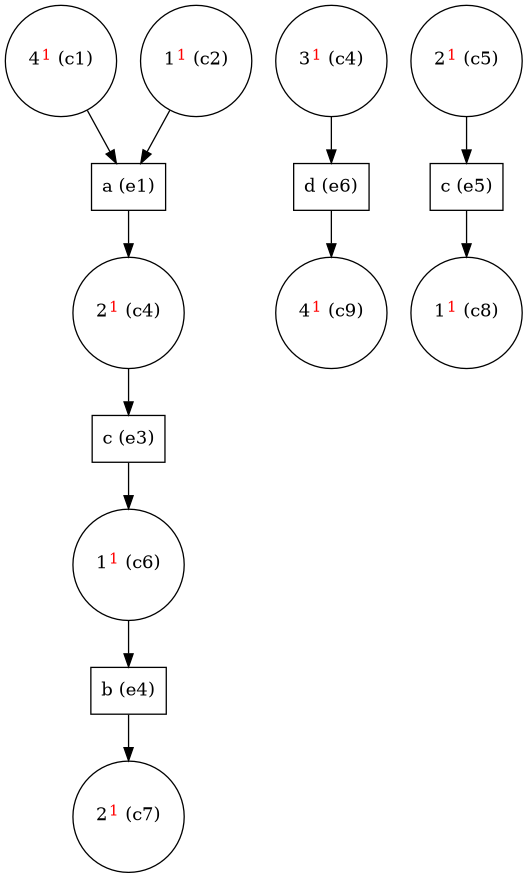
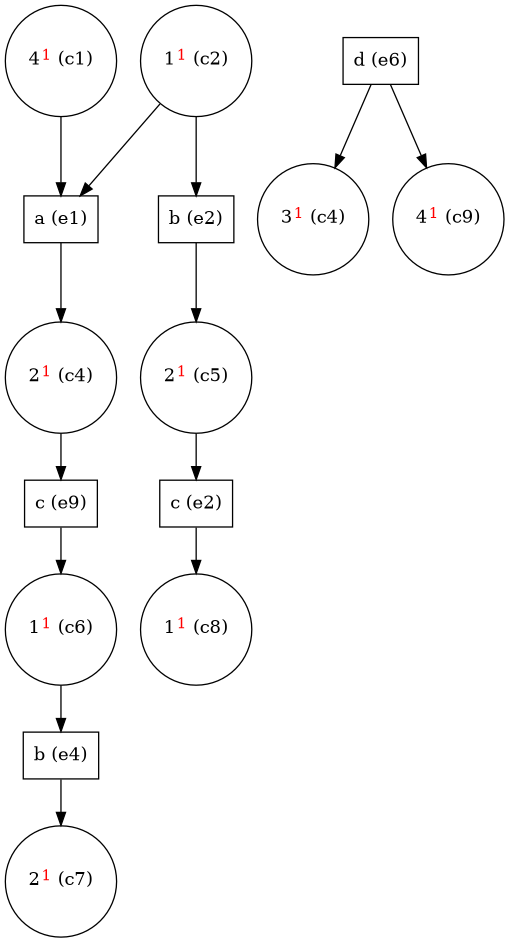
  digraph {
    node [shape=circle]
    n1 [label=<4<FONT COLOR="red"><SUP>1</SUP></FONT>&nbsp;(c1)>]
    n2 [label="a (e1)" shape=box]
    n3 [label=<2<FONT COLOR="red"><SUP>1</SUP></FONT>&nbsp;(c4)>]
    n4 [label=<3<FONT COLOR="red"><SUP>1</SUP></FONT>&nbsp;(c4)>]
    n5 [label="d (e6)" shape=box]
-   n6 [label="c (e3)" shape=box]
+   n6 [label="c (e9)" shape=box]
    n7 [label=<1<FONT COLOR="red"><SUP>1</SUP></FONT>&nbsp;(c2)>]
+   n8 [label="b (e2)" shape=box]
    n9 [label=<2<FONT COLOR="red"><SUP>1</SUP></FONT>&nbsp;(c5)>]
-   n10 [label="c (e5)" shape=box]
+   n10 [label="c (e2)" shape=box]
    n11 [label=<4<FONT COLOR="red"><SUP>1</SUP></FONT>&nbsp;(c9)>]
    n12 [label=<1<FONT COLOR="red"><SUP>1</SUP></FONT>&nbsp;(c6)>]
    n13 [label="b (e4)" shape=box]
    n14 [label=<1<FONT COLOR="red"><SUP>1</SUP></FONT>&nbsp;(c8)>]
    n15 [label=<2<FONT COLOR="red"><SUP>1</SUP></FONT>&nbsp;(c7)>]
    n1 -> n2
    n2 -> n3
    n3 -> n6
-   n4 -> n5
+   n5 -> n4
    n5 -> n11
    n6 -> n12
    n7 -> n2
+   n7 -> n8
+   n8 -> n9
    n9 -> n10
    n10 -> n14
    n12 -> n13
    n13 -> n15
  }
